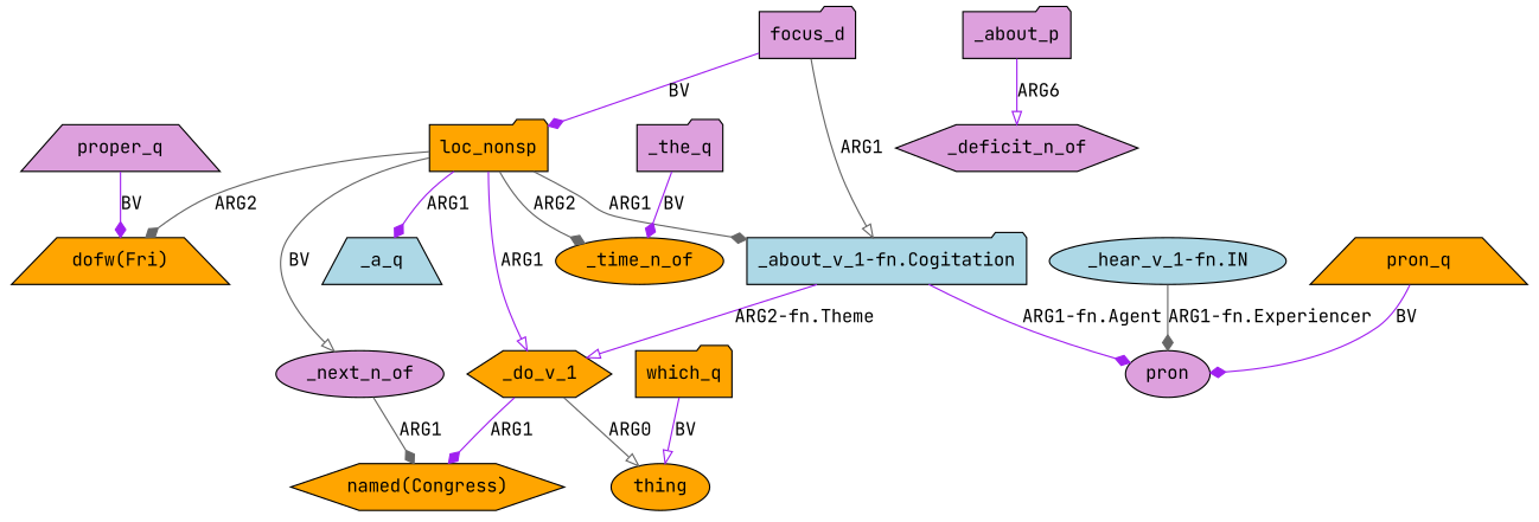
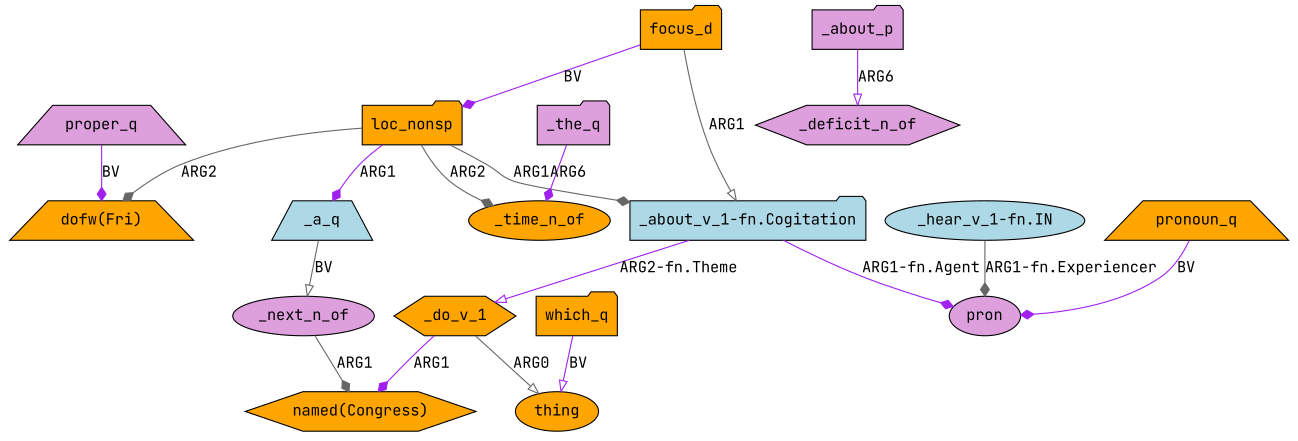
  digraph {
    fontname="JetBrains Mono"
    node [fillcolor=orange fontname="JetBrains Mono" shape=folder style=filled]
    edge [arrowhead=diamond color=purple fontname="JetBrains Mono"]
-   focus_d [fillcolor=plum]
+   focus_d
    loc_nonsp
    n3 [fillcolor=lightblue label="_about_v_1-fn.Cogitation"]
    "dofw(Fri)" [shape=trapezium]
    _do_v_1 [shape=hexagon]
    _time_n_of [shape=ellipse]
    _a_q [fillcolor=lightblue shape=trapezium]
    pron [fillcolor=plum shape=ellipse]
    "named(Congress)" [shape=hexagon]
    thing [shape=ellipse]
    "_hear_v_1-fn.IN" [fillcolor=lightblue shape=ellipse]
    proper_q [fillcolor=plum shape=trapezium]
    _about_p [fillcolor=plum]
    _deficit_n_of [fillcolor=plum shape=hexagon]
-   pronoun_q [shape=trapezium label=pron_q]
+   pronoun_q [shape=trapezium]
    _the_q [fillcolor=plum]
    n17 [fillcolor=plum label=_next_n_of shape=ellipse]
    which_q
    focus_d -> loc_nonsp [label=BV]
    focus_d -> n3 [arrowhead=onormal color=gray40 label=ARG1]
    loc_nonsp -> n3 [color=gray40 label=ARG1]
    loc_nonsp -> "dofw(Fri)" [color=gray40 label=ARG2]
-   loc_nonsp -> _do_v_1 [arrowhead=onormal label=ARG1]
    loc_nonsp -> _time_n_of [color=gray40 label=ARG2]
    loc_nonsp -> _a_q [label=ARG1]
    n3 -> _do_v_1 [arrowhead=onormal label="ARG2-fn.Theme"]
    n3 -> pron [label="ARG1-fn.Agent"]
    _do_v_1 -> "named(Congress)" [label=ARG1]
    _do_v_1 -> thing [arrowhead=onormal color=gray40 label=ARG0]
-   loc_nonsp -> n17 [arrowhead=onormal color=gray40 label=BV]
+   _a_q -> n17 [arrowhead=onormal color=gray40 label=BV]
    "_hear_v_1-fn.IN" -> pron [color=gray40 label="ARG1-fn.Experiencer"]
    proper_q -> "dofw(Fri)" [label=BV]
    _about_p -> _deficit_n_of [arrowhead=onormal label=ARG6]
    pronoun_q -> pron [label=BV]
-   _the_q -> _time_n_of [label=BV]
+   _the_q -> _time_n_of [label=ARG6]
    n17 -> "named(Congress)" [color=gray40 label=ARG1]
    which_q -> thing [arrowhead=onormal label=BV]
  }
